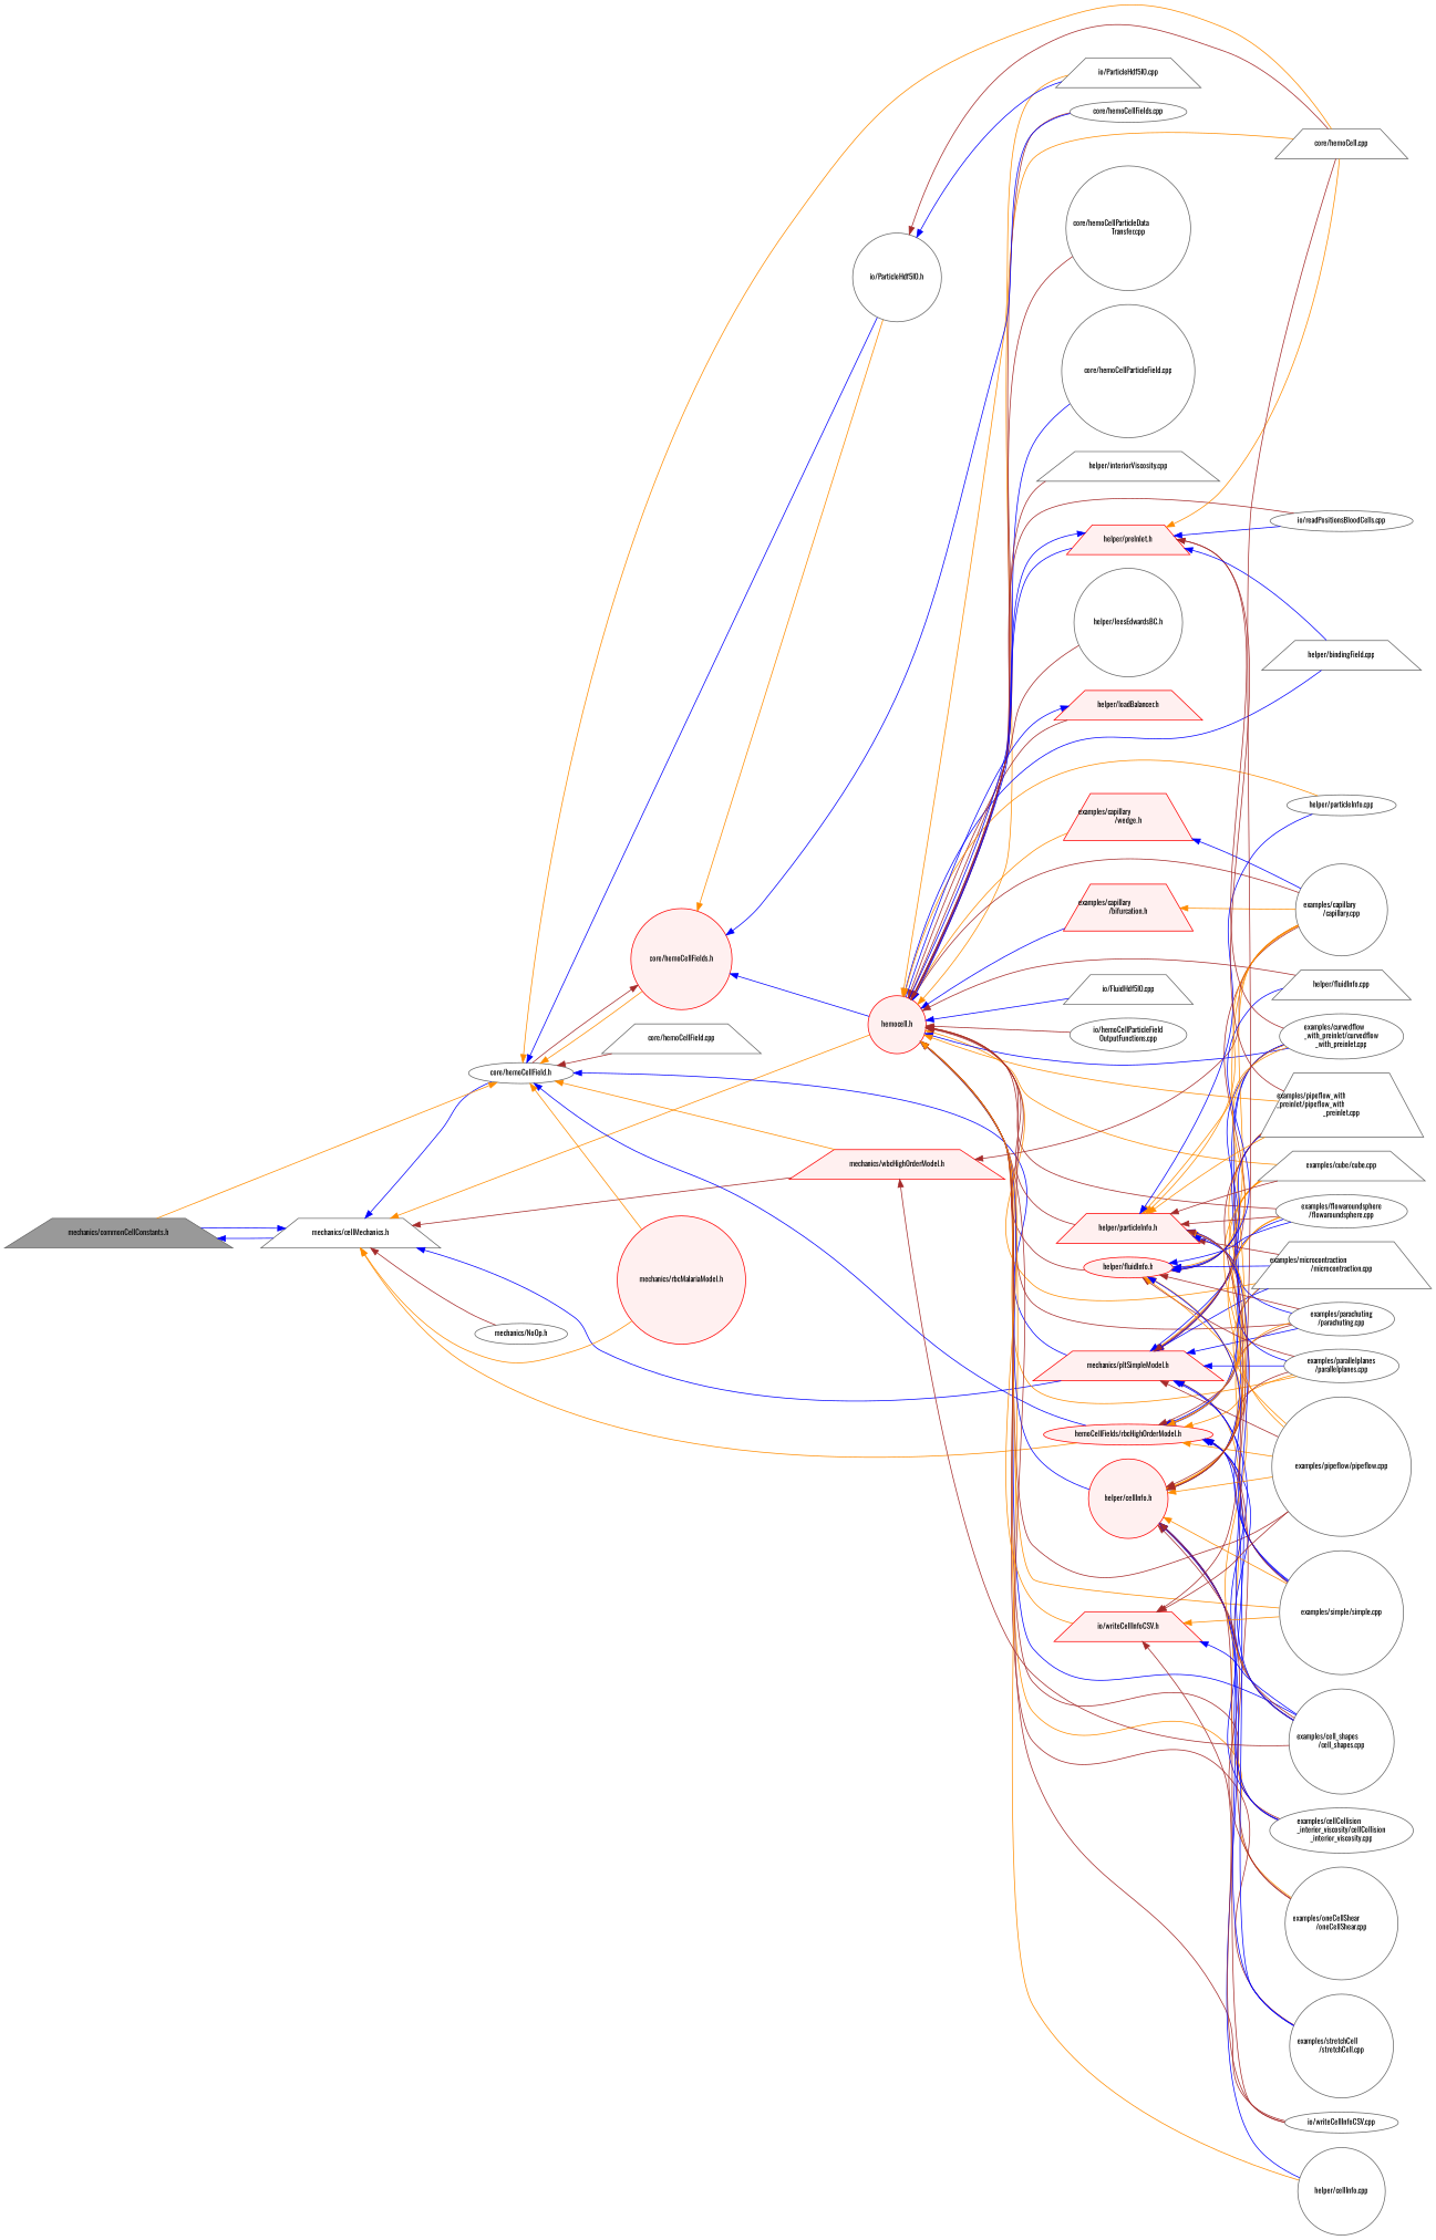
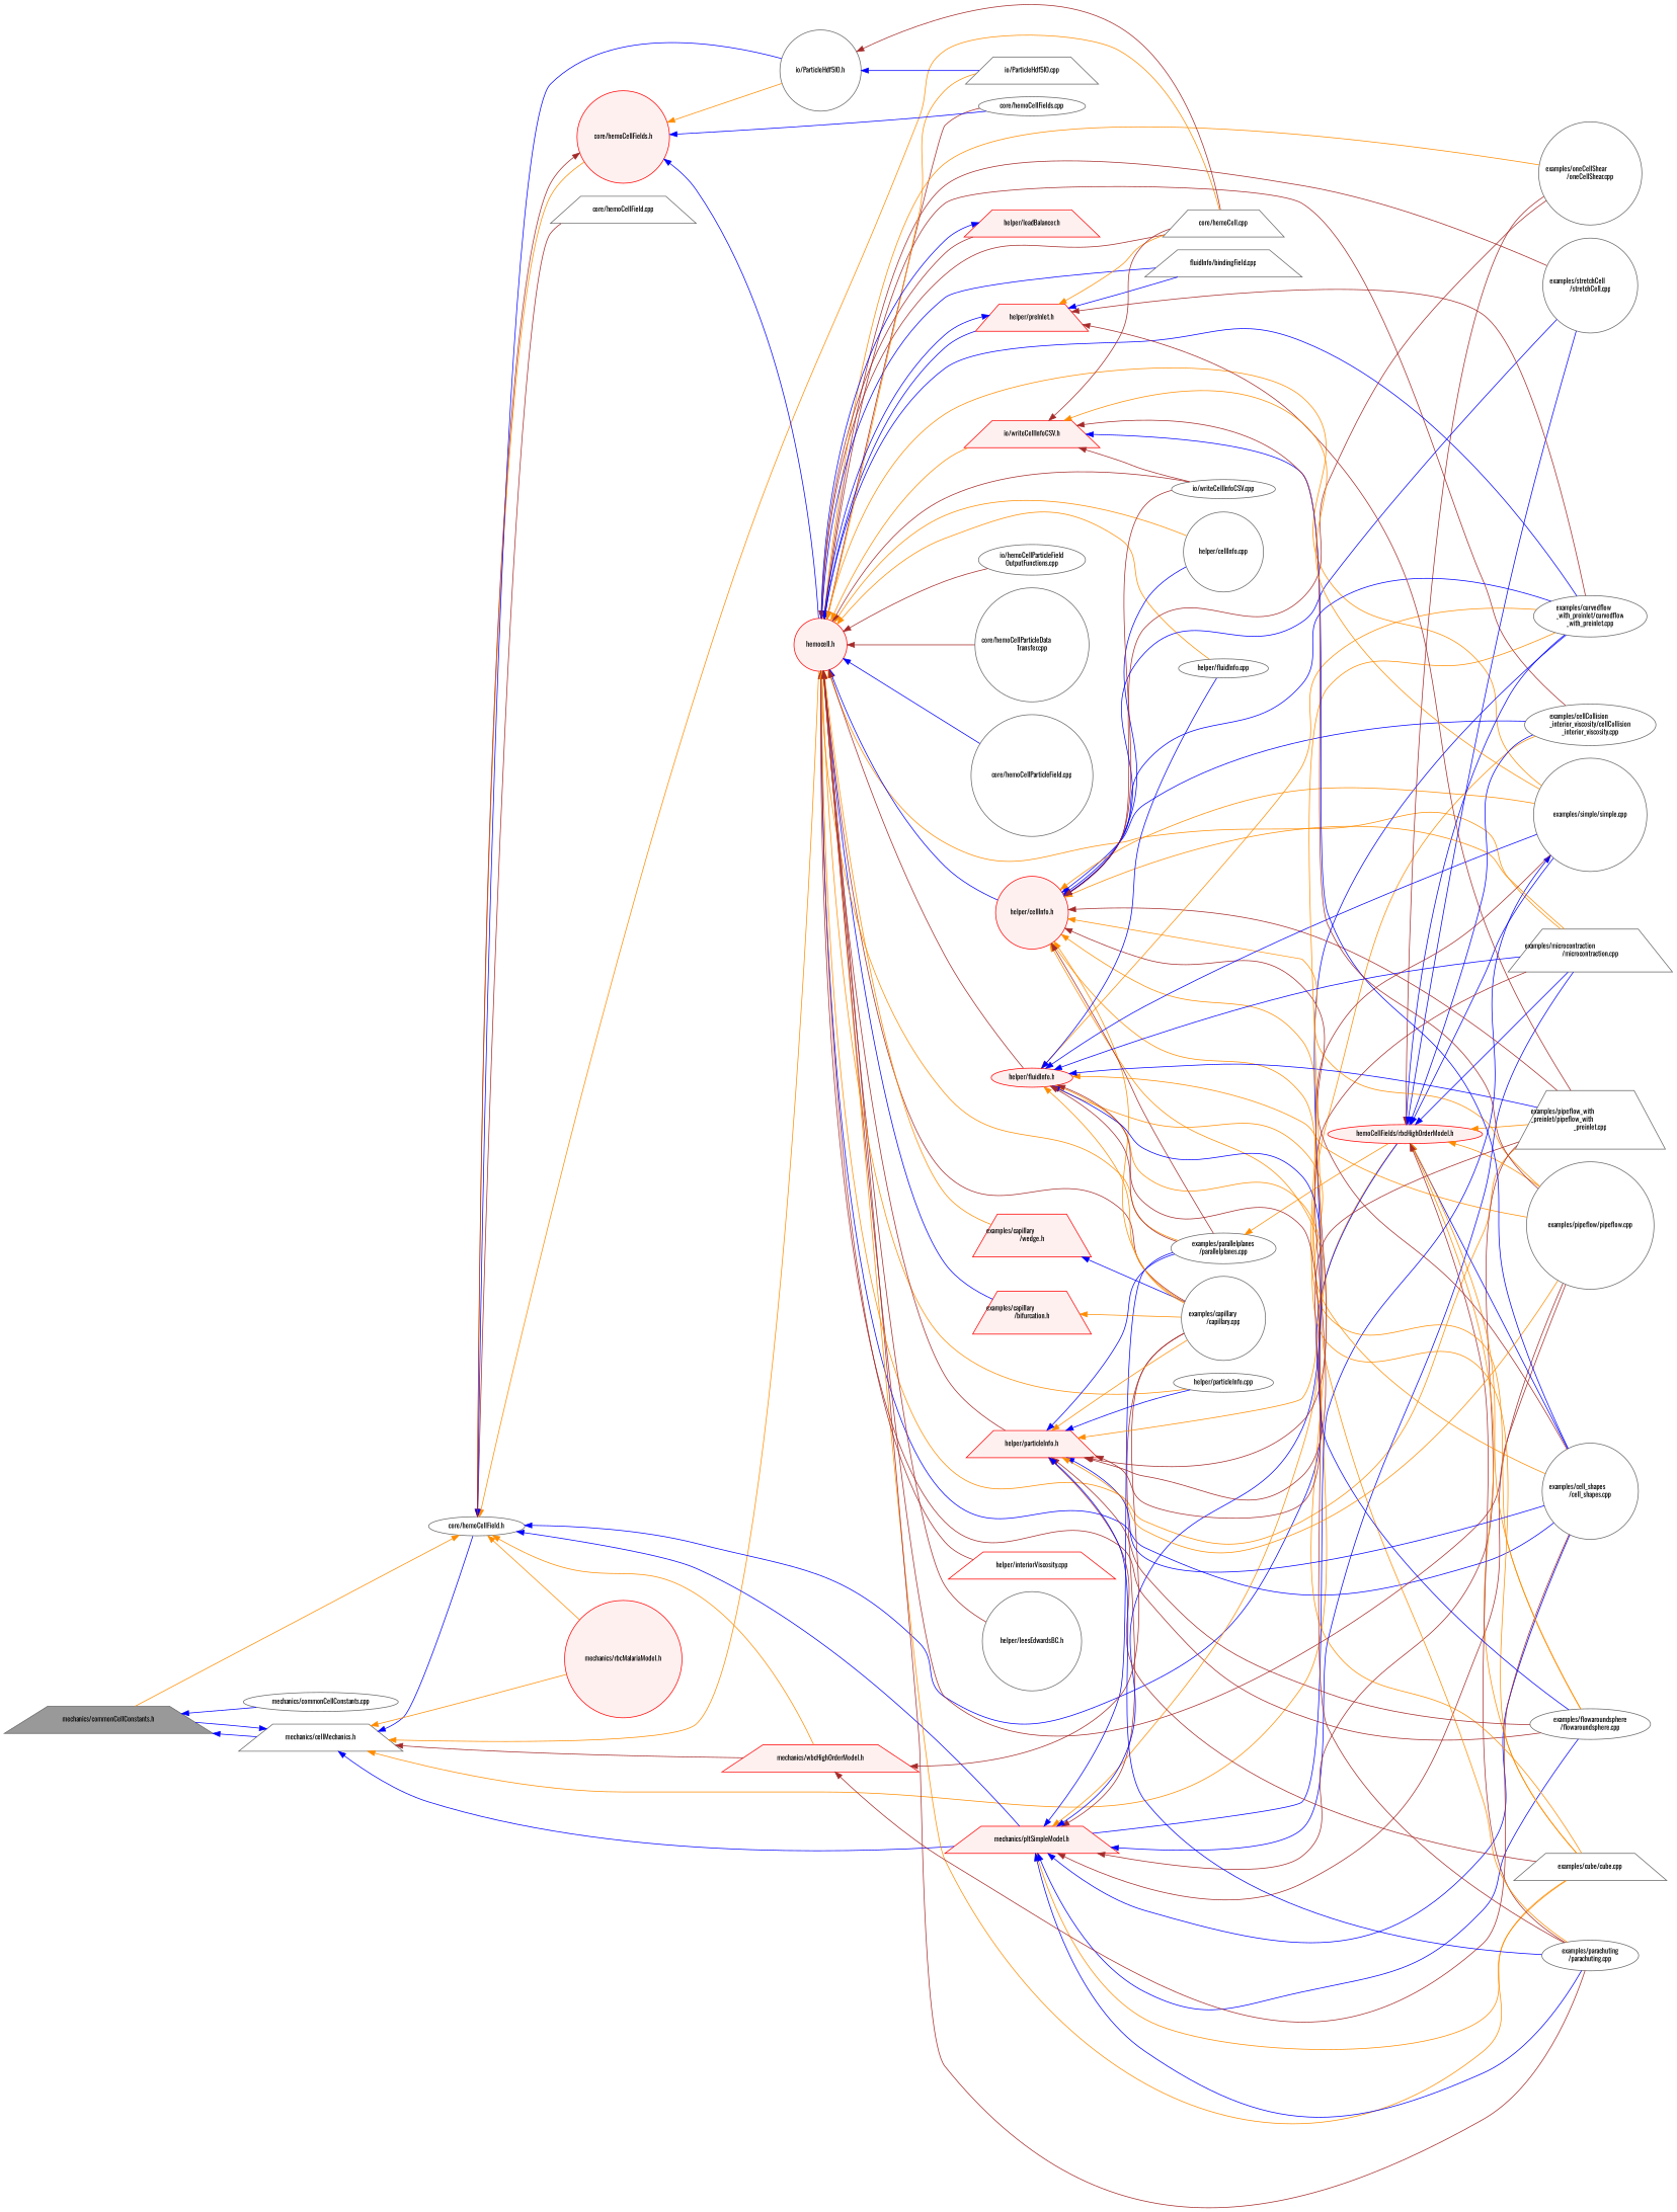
  digraph {
    fontname=Oswald
    rankdir=LR
    node [color=grey40 fillcolor=white fontname=Oswald fontsize=10 shape=trapezium style=filled]
    edge [color=blue dir=back fontname=Oswald fontsize=10 labelfontname=Helvetica labelfontsize=10 style=solid]
    n1 [color=gray40 fillcolor=grey60 fontcolor=black height=0.2 label="mechanics/commonCellConstants.h" width=0.4]
    n2 [height=0.2 label="mechanics/cellMechanics.h" width=0.4]
+   n3 [height=0.2 label="mechanics/commonCellConstants.cpp" shape=ellipse width=0.4]
    n4 [height=0.2 label="core/hemoCellField.h" shape=ellipse width=0.4]
    n5 [color=red fillcolor="#FFF0F0" height=0.2 label="hemocell.h" shape=circle width=0.4]
    n6 [color=red fillcolor="#FFF0F0" height=0.2 label="mechanics/pltSimpleModel.h" width=0.4]
    n7 [color=red fillcolor="#FFF0F0" height=0.2 label="hemoCellFields/rbcHighOrderModel.h" shape=ellipse width=0.4]
    n8 [color=red fillcolor="#FFF0F0" height=0.2 label="mechanics/rbcMalariaModel.h" shape=circle width=0.4]
    n9 [color=red fillcolor="#FFF0F0" height=0.2 label="mechanics/wbcHighOrderModel.h" width=0.4]
-   n10 [height=0.2 label="mechanics/NoOp.h" shape=ellipse width=0.4]
    n11 [height=0.2 label="core/hemoCell.cpp" width=0.4]
    n12 [height=0.2 label="core/hemoCellField.cpp" width=0.4]
    n13 [color=red fillcolor="#FFF0F0" height=0.2 label="core/hemoCellFields.h" shape=circle width=0.4]
    n14 [height=0.2 label="io/ParticleHdf5IO.h" shape=circle width=0.4]
    n15 [height=0.2 label="core/hemoCellFields.cpp" shape=ellipse width=0.4]
    n16 [height=0.2 label="core/hemoCellParticleData\lTransfer.cpp" shape=circle width=0.4]
    n17 [height=0.2 label="core/hemoCellParticleField.cpp" shape=circle width=0.4]
    n18 [color=red fillcolor="#FFF0F0" height=0.2 label="examples/capillary\l/bifurcation.h" width=0.4]
    n19 [height=0.2 label="examples/capillary\l/capillary.cpp" shape=circle width=0.4]
    n20 [color=red fillcolor="#FFF0F0" height=0.2 label="examples/capillary\l/wedge.h" width=0.4]
    n21 [height=0.2 label="examples/cellCollision\l_interior_viscosity/cellCollision\l_interior_viscosity.cpp" shape=ellipse width=0.4]
    n22 [height=0.2 label="examples/cell_shapes\l/cell_shapes.cpp" shape=circle width=0.4]
    n23 [height=0.2 label="examples/cube/cube.cpp" width=0.4]
    n24 [height=0.2 label="examples/curvedflow\l_with_preinlet/curvedflow\l_with_preinlet.cpp" shape=ellipse width=0.4]
    n25 [height=0.2 label="examples/flowaroundsphere\l/flowaroundsphere.cpp" shape=ellipse width=0.4]
    n26 [height=0.2 label="examples/microcontraction\l/microcontraction.cpp" width=0.4]
    n27 [height=0.2 label="examples/oneCellShear\l/oneCellShear.cpp" shape=circle width=0.4]
    n28 [height=0.2 label="examples/parachuting\l/parachuting.cpp" shape=ellipse width=0.4]
    n29 [height=0.2 label="examples/parallelplanes\l/parallelplanes.cpp" shape=ellipse width=0.4]
    n30 [height=0.2 label="examples/pipeflow/pipeflow.cpp" shape=circle width=0.4]
    n31 [height=0.2 label="examples/pipeflow_with\l_preinlet/pipeflow_with\l_preinlet.cpp" width=0.4]
    n32 [height=0.2 label="examples/simple/simple.cpp" shape=circle width=0.4]
    n33 [height=0.2 label="examples/stretchCell\l/stretchCell.cpp" shape=circle width=0.4]
-   n34 [height=0.2 label="helper/bindingField.cpp" width=0.4]
+   n34 [height=0.2 label="fluidInfo/bindingField.cpp" width=0.4]
    n35 [height=0.2 label="helper/cellInfo.cpp" shape=circle width=0.4]
    n36 [color=red fillcolor="#FFF0F0" height=0.2 label="helper/cellInfo.h" shape=circle width=0.4]
    n37 [height=0.2 label="io/writeCellInfoCSV.cpp" shape=ellipse width=0.4]
-   n38 [height=0.2 label="helper/fluidInfo.cpp" width=0.4]
+   n38 [height=0.2 label="helper/fluidInfo.cpp" shape=ellipse width=0.4]
    n39 [color=red fillcolor="#FFF0F0" height=0.2 label="helper/fluidInfo.h" shape=ellipse width=0.4]
-   n40 [height=0.2 label="helper/interiorViscosity.cpp" width=0.4]
+   n40 [color=red height=0.2 label="helper/interiorViscosity.cpp" width=0.4]
    n41 [height=0.2 label="helper/leesEdwardsBC.h" shape=circle width=0.4]
    n42 [color=red fillcolor="#FFF0F0" height=0.2 label="helper/loadBalancer.h" width=0.4]
    n43 [height=0.2 label="helper/particleInfo.cpp" shape=ellipse width=0.4]
    n44 [color=red fillcolor="#FFF0F0" height=0.2 label="helper/particleInfo.h" width=0.4]
    n45 [color=red fillcolor="#FFF0F0" height=0.2 label="helper/preInlet.h" width=0.4]
-   n46 [height=0.2 label="io/readPositionsBloodCells.cpp" shape=ellipse width=0.4]
-   n47 [height=0.2 label="io/FluidHdf5IO.cpp" width=0.4]
    n48 [height=0.2 label="io/ParticleHdf5IO.cpp" width=0.4]
    n49 [height=0.2 label="io/hemoCellParticleField\lOutputFunctions.cpp" shape=ellipse width=0.4]
    n50 [color=red fillcolor="#FFF0F0" height=0.2 label="io/writeCellInfoCSV.h" width=0.4]
    n1 -> n2
+   n1 -> n3
    n2 -> n1
    n2 -> n4
    n2 -> n5 [color=darkorange]
    n2 -> n6
    n2 -> n7 [color=darkorange]
    n2 -> n8 [color=darkorange]
    n2 -> n9 [color=brown]
-   n2 -> n10 [color=brown]
    n4 -> n1 [color=darkorange]
    n4 -> n6
    n4 -> n7
    n4 -> n8 [color=darkorange]
    n4 -> n9 [color=darkorange]
    n4 -> n11 [color=darkorange]
    n4 -> n12 [color=brown]
    n4 -> n13 [color=darkorange]
    n4 -> n14
-   n5 -> n11 [color=darkorange]
+   n5 -> n11 [color=brown]
    n5 -> n15 [color=brown]
    n5 -> n16 [color=brown]
    n5 -> n17
    n5 -> n18
    n5 -> n19 [color=brown]
    n5 -> n20 [color=darkorange]
    n5 -> n21 [color=brown]
    n5 -> n22
    n5 -> n23 [color=darkorange]
    n5 -> n24
    n5 -> n25 [color=brown]
    n5 -> n26 [color=darkorange]
    n5 -> n27 [color=darkorange]
    n5 -> n28 [color=brown]
    n5 -> n29 [color=darkorange]
    n5 -> n30 [color=brown]
    n5 -> n31 [color=darkorange]
    n5 -> n32 [color=darkorange]
    n5 -> n33 [color=brown]
    n5 -> n34
    n5 -> n35 [color=darkorange]
    n5 -> n36
    n5 -> n37 [color=brown]
-   n5 -> n38 [color=brown]
+   n5 -> n38 [color=darkorange]
    n5 -> n39 [color=brown]
    n5 -> n40 [color=brown]
    n5 -> n41 [color=brown]
    n5 -> n42 [color=brown]
    n5 -> n43 [color=darkorange]
    n5 -> n44 [color=brown]
    n5 -> n45
-   n5 -> n46 [color=brown]
-   n5 -> n47
    n5 -> n48 [color=darkorange]
    n5 -> n49 [color=brown]
    n5 -> n50 [color=darkorange]
    n6 -> n19 [color=brown]
    n6 -> n21 [color=darkorange]
    n6 -> n22
    n6 -> n23 [color=darkorange]
    n6 -> n24
    n6 -> n25
    n6 -> n26
    n6 -> n28
    n6 -> n29
    n6 -> n30 [color=brown]
    n6 -> n31 [color=brown]
-   n6 -> n32
+   n32 -> n6
    n7 -> n21
    n7 -> n22
    n7 -> n23 [color=darkorange]
    n7 -> n24
    n7 -> n25 [color=darkorange]
    n7 -> n26
    n7 -> n27 [color=brown]
    n7 -> n28 [color=brown]
-   n7 -> n29 [color=darkorange]
+   n29 -> n7 [color=darkorange]
    n7 -> n30 [color=darkorange]
    n7 -> n31 [color=darkorange]
    n7 -> n32
    n7 -> n33
    n9 -> n19 [color=brown]
    n9 -> n22 [color=brown]
    n13 -> n4 [color=brown]
    n13 -> n5
    n13 -> n14 [color=darkorange]
    n13 -> n15
    n14 -> n11 [color=brown]
    n14 -> n48
    n18 -> n19 [color=darkorange]
    n20 -> n19
    n36 -> n19 [color=darkorange]
    n36 -> n21
    n36 -> n22 [color=brown]
    n36 -> n23 [color=darkorange]
    n36 -> n24
    n36 -> n25 [color=darkorange]
    n36 -> n26 [color=darkorange]
    n36 -> n27 [color=brown]
    n36 -> n28 [color=darkorange]
    n36 -> n29 [color=brown]
    n36 -> n30 [color=darkorange]
    n36 -> n31 [color=brown]
    n36 -> n32 [color=darkorange]
    n36 -> n33
    n36 -> n35
    n36 -> n37 [color=brown]
    n39 -> n19 [color=darkorange]
    n39 -> n22 [color=darkorange]
    n39 -> n23 [color=darkorange]
    n39 -> n24 [color=darkorange]
    n39 -> n25
    n39 -> n26
    n39 -> n28 [color=brown]
    n39 -> n29 [color=brown]
    n39 -> n30 [color=darkorange]
    n39 -> n31
    n39 -> n32
    n39 -> n38
    n42 -> n5
    n44 -> n19 [color=darkorange]
    n44 -> n22
    n44 -> n23 [color=brown]
    n44 -> n24 [color=darkorange]
    n44 -> n25 [color=brown]
    n44 -> n26 [color=brown]
    n44 -> n28
    n44 -> n29
    n44 -> n30 [color=darkorange]
-   n44 -> n31 [color=darkorange]
+   n44 -> n31 [color=brown]
    n44 -> n32 [color=brown]
    n44 -> n43
    n45 -> n5
    n45 -> n11 [color=darkorange]
    n45 -> n24 [color=brown]
    n45 -> n31 [color=brown]
    n45 -> n34
-   n45 -> n46
    n50 -> n11 [color=brown]
    n50 -> n22
    n50 -> n30 [color=brown]
    n50 -> n32 [color=darkorange]
    n50 -> n37 [color=brown]
  }
